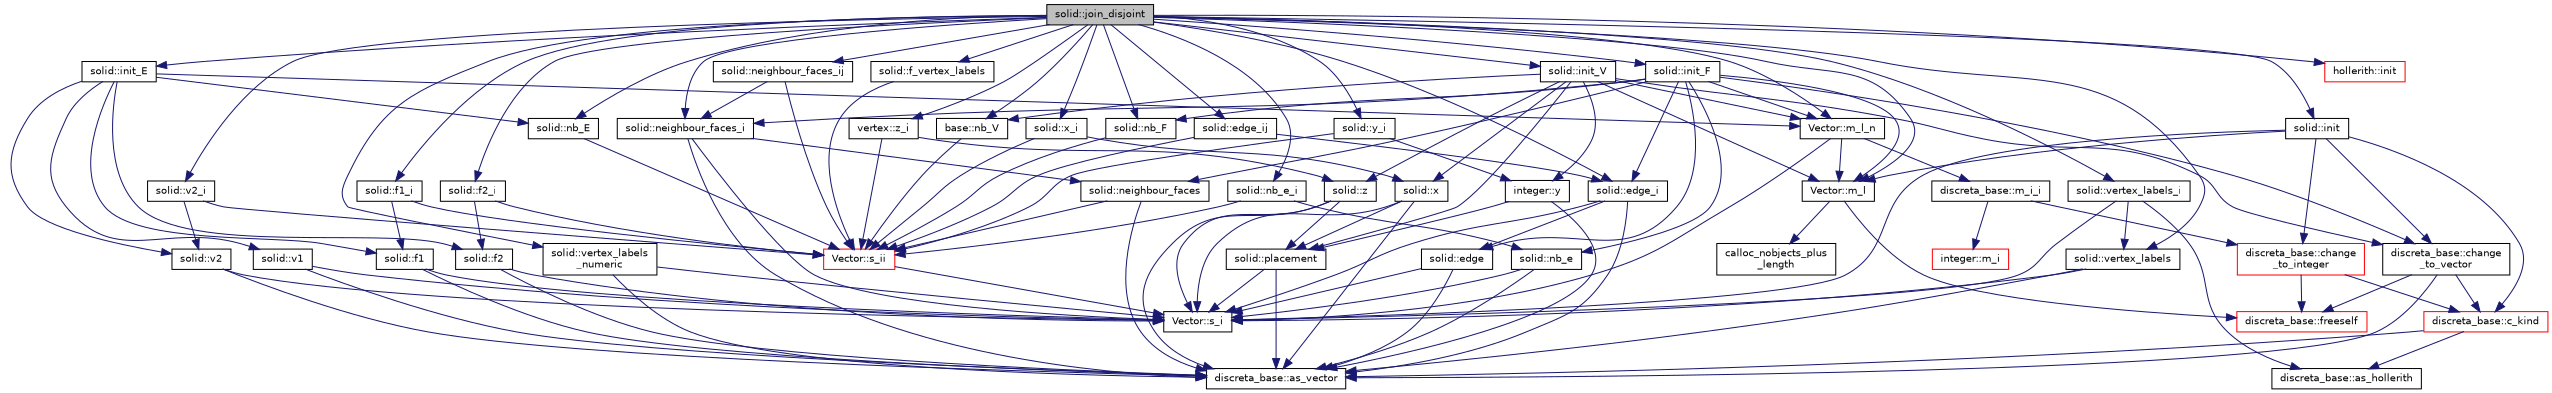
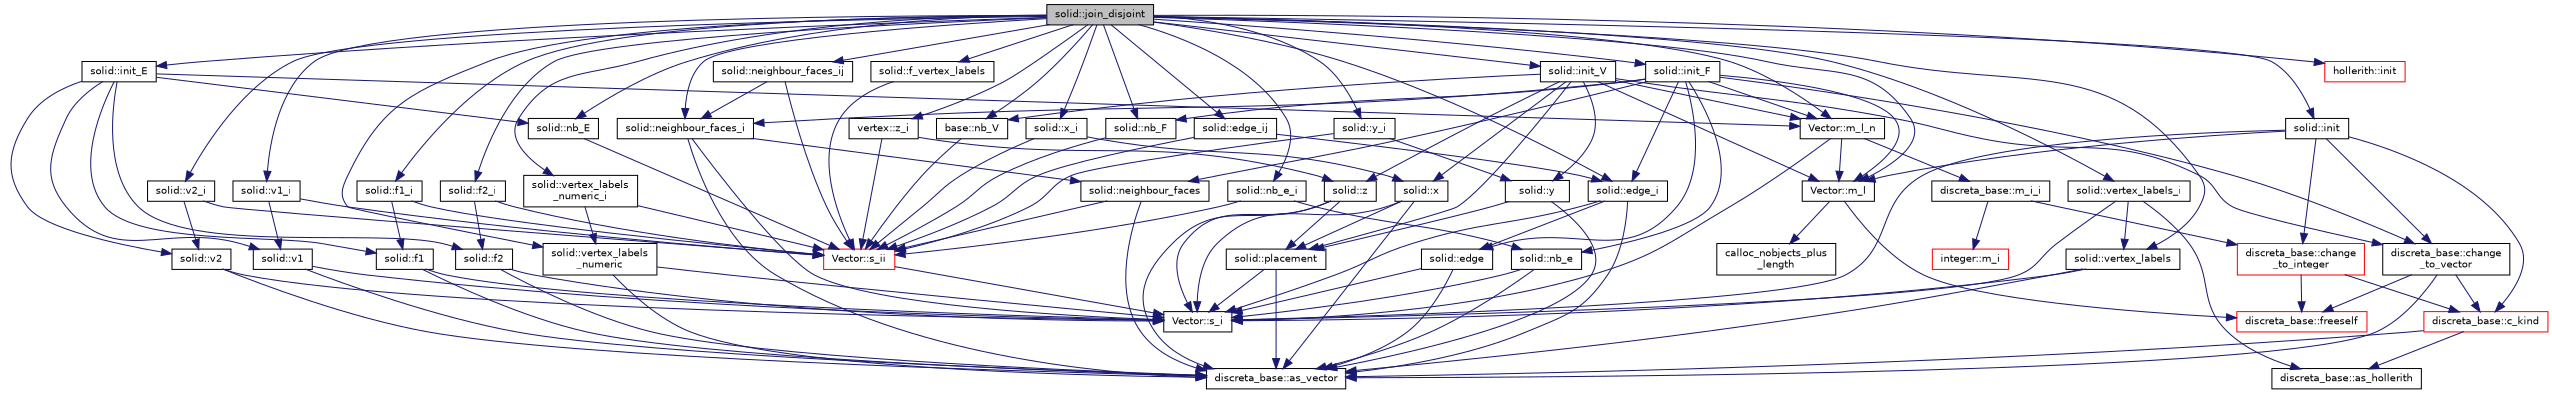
  digraph {
    rankdir=TB
    node [color=black fillcolor=white fontname=Helvetica fontsize=10 shape=record style=filled]
    edge [color=midnightblue fontname=Helvetica fontsize=10 labelfontname=Helvetica labelfontsize=10 style=solid]
    n1 [fillcolor=grey75 fontcolor=black height=0.2 label="solid::join_disjoint" width=0.4]
    n2 [height=0.2 label="solid::nb_F" width=0.4]
    n3 [height=0.2 label="solid::nb_E" width=0.4]
    n4 [height=0.2 label="base::nb_V" width=0.4]
    n5 [height=0.2 label="solid::f_vertex_labels" width=0.4]
    n6 [height=0.2 label="solid::init" width=0.4]
    n7 [height=0.2 label="Vector::m_l" width=0.4]
    n8 [height=0.2 label="solid::init_V" width=0.4]
    n9 [height=0.2 label="Vector::m_l_n" width=0.4]
    n10 [height=0.2 label="solid::init_E" width=0.4]
    n11 [height=0.2 label="solid::init_F" width=0.4]
    n12 [height=0.2 label="solid::edge_i" width=0.4]
    n13 [height=0.2 label="solid::neighbour_faces_i" width=0.4]
    n14 [height=0.2 label="solid::vertex_labels" width=0.4]
    n15 [height=0.2 label="solid::vertex_labels\l_numeric" width=0.4]
    n16 [height=0.2 label="solid::x_i" width=0.4]
    n17 [height=0.2 label="solid::y_i" width=0.4]
    n18 [height=0.2 label="vertex::z_i" width=0.4]
    n19 [height=0.2 label="solid::vertex_labels_i" width=0.4]
    n20 [color=red height=0.2 label="hollerith::init" width=0.4]
+   n21 [height=0.2 label="solid::vertex_labels\l_numeric_i" width=0.4]
+   n22 [height=0.2 label="solid::v1_i" width=0.4]
    n23 [height=0.2 label="solid::v2_i" width=0.4]
    n24 [height=0.2 label="solid::f1_i" width=0.4]
    n25 [height=0.2 label="solid::f2_i" width=0.4]
    n26 [height=0.2 label="solid::nb_e_i" width=0.4]
    n27 [height=0.2 label="solid::edge_ij" width=0.4]
    n28 [height=0.2 label="solid::neighbour_faces_ij" width=0.4]
    n29 [color=red height=0.2 label="Vector::s_ii" width=0.4]
    n30 [height=0.2 label="Vector::s_i" width=0.4]
    n31 [color=red height=0.2 label="discreta_base::c_kind" width=0.4]
    n32 [height=0.2 label="discreta_base::change\l_to_vector" width=0.4]
    n33 [color=red height=0.2 label="discreta_base::change\l_to_integer" width=0.4]
    n34 [color=red height=0.2 label="discreta_base::freeself" width=0.4]
    n35 [height=0.2 label="calloc_nobjects_plus\l_length" width=0.4]
    n36 [height=0.2 label="solid::placement" width=0.4]
    n37 [height=0.2 label="solid::x" width=0.4]
-   n38 [height=0.2 label="integer::y" width=0.4]
+   n38 [height=0.2 label="solid::y" width=0.4]
    n39 [height=0.2 label="solid::z" width=0.4]
    n40 [height=0.2 label="discreta_base::m_i_i" width=0.4]
    n41 [height=0.2 label="solid::v1" width=0.4]
    n42 [height=0.2 label="solid::v2" width=0.4]
    n43 [height=0.2 label="solid::f1" width=0.4]
    n44 [height=0.2 label="solid::f2" width=0.4]
    n45 [height=0.2 label="solid::nb_e" width=0.4]
    n46 [height=0.2 label="solid::edge" width=0.4]
    n47 [height=0.2 label="solid::neighbour_faces" width=0.4]
    n48 [height=0.2 label="discreta_base::as_vector" width=0.4]
    n49 [height=0.2 label="discreta_base::as_hollerith" width=0.4]
    n50 [color=red height=0.2 label="integer::m_i" width=0.4]
    n1 -> n2
    n1 -> n3
    n1 -> n4
    n1 -> n5
    n1 -> n6
    n1 -> n7
    n1 -> n8
    n1 -> n9
    n1 -> n10
    n1 -> n11
    n1 -> n12
    n1 -> n13
    n1 -> n14
    n1 -> n15
    n1 -> n16
    n1 -> n17
    n1 -> n18
    n1 -> n19
    n1 -> n20
+   n1 -> n21
+   n1 -> n22
    n1 -> n23
    n1 -> n24
    n1 -> n25
    n1 -> n26
    n1 -> n27
    n1 -> n28
    n2 -> n29
    n3 -> n29
    n4 -> n29
    n5 -> n29
    n6 -> n7
    n6 -> n30
    n6 -> n31
    n6 -> n32
    n6 -> n33
    n7 -> n34
    n7 -> n35
    n8 -> n4
    n8 -> n7
    n8 -> n9
    n8 -> n32
    n8 -> n36
    n8 -> n37
    n8 -> n38
    n8 -> n39
    n9 -> n7
    n9 -> n30
    n9 -> n40
    n10 -> n3
    n10 -> n9
    n10 -> n41
    n10 -> n42
    n10 -> n43
    n10 -> n44
    n11 -> n2
    n11 -> n7
    n11 -> n9
    n11 -> n12
    n11 -> n13
    n11 -> n32
    n11 -> n45
    n11 -> n46
    n11 -> n47
    n12 -> n30
    n12 -> n46
    n12 -> n48
    n13 -> n30
    n13 -> n47
    n13 -> n48
    n14 -> n30
    n14 -> n48
    n15 -> n30
    n15 -> n48
    n16 -> n29
    n16 -> n37
    n17 -> n29
    n17 -> n38
    n18 -> n29
    n18 -> n39
    n19 -> n14
    n19 -> n30
    n19 -> n49
+   n21 -> n15
+   n21 -> n29
+   n22 -> n29
+   n22 -> n41
    n23 -> n29
    n23 -> n42
    n24 -> n29
    n24 -> n43
    n25 -> n29
    n25 -> n44
    n26 -> n29
    n26 -> n45
    n27 -> n12
    n27 -> n29
    n28 -> n13
    n28 -> n29
    n29 -> n30
    n31 -> n48
    n31 -> n49
    n32 -> n31
    n32 -> n34
    n32 -> n48
    n33 -> n31
    n33 -> n34
    n36 -> n30
    n36 -> n48
    n37 -> n30
    n37 -> n36
    n37 -> n48
    n38 -> n36
    n38 -> n48
    n39 -> n30
    n39 -> n36
    n39 -> n48
    n40 -> n33
    n40 -> n50
    n41 -> n30
    n41 -> n48
    n42 -> n30
    n42 -> n48
    n43 -> n30
    n43 -> n48
    n44 -> n30
    n44 -> n48
    n45 -> n30
    n45 -> n48
    n46 -> n30
    n46 -> n48
    n47 -> n29
    n47 -> n48
  }
